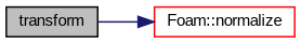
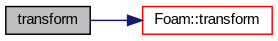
  digraph {
    rankdir=LR
    fontname="Liberation Sans"
    node [fontname="Liberation Sans" fontsize=10 shape=record]
    n1 [color=black fillcolor=grey75 fontcolor=black height=0.2 label=transform style=filled width=0.4]
-   n2 [color=red height=0.2 label="Foam::normalize" width=0.4]
+   n2 [color=red height=0.2 label="Foam::transform" width=0.4]
    n1 -> n2 [color=midnightblue fontname="Liberation Sans" fontsize=10 labelfontname=Helvetica labelfontsize=10 style=solid]
  }
